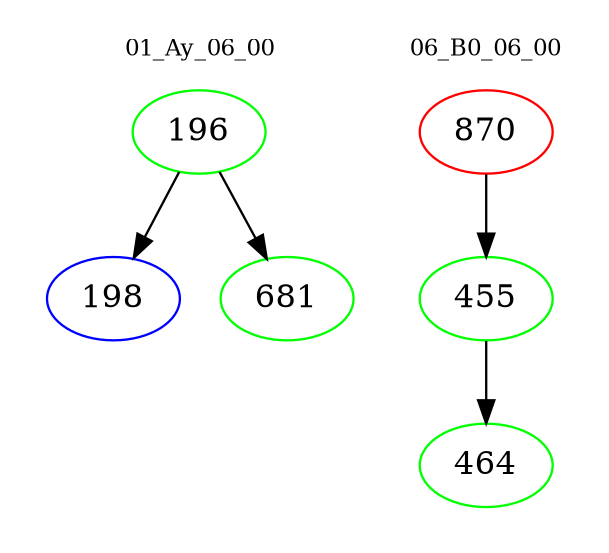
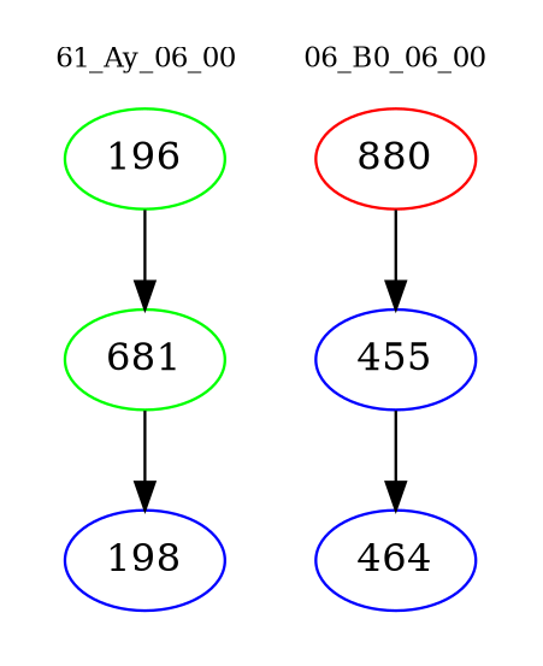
  digraph {
    node [color=green]
    edge [color=black]
    n1 [label=196]
    n2 [color=blue label=198]
    n3 [label=681]
-   n4 [label=455]
-   n5 [label=464]
-   n6 [color=red label=870]
+   n4 [color=blue label=455]
+   n5 [color=blue label=464]
+   n6 [color=red label=880]
    subgraph cluster_1 {
      color=white
      fontsize=10
-     label="01_Ay_06_00"
+     label="61_Ay_06_00"
      n1
      n2
      n3
    }
    subgraph cluster_2 {
      color=white
      fontsize=10
      label="06_B0_06_00"
      n4
      n5
      n6
    }
-   n1 -> n2
+   n3 -> n2
    n1 -> n3
    n4 -> n5
    n6 -> n4
  }
